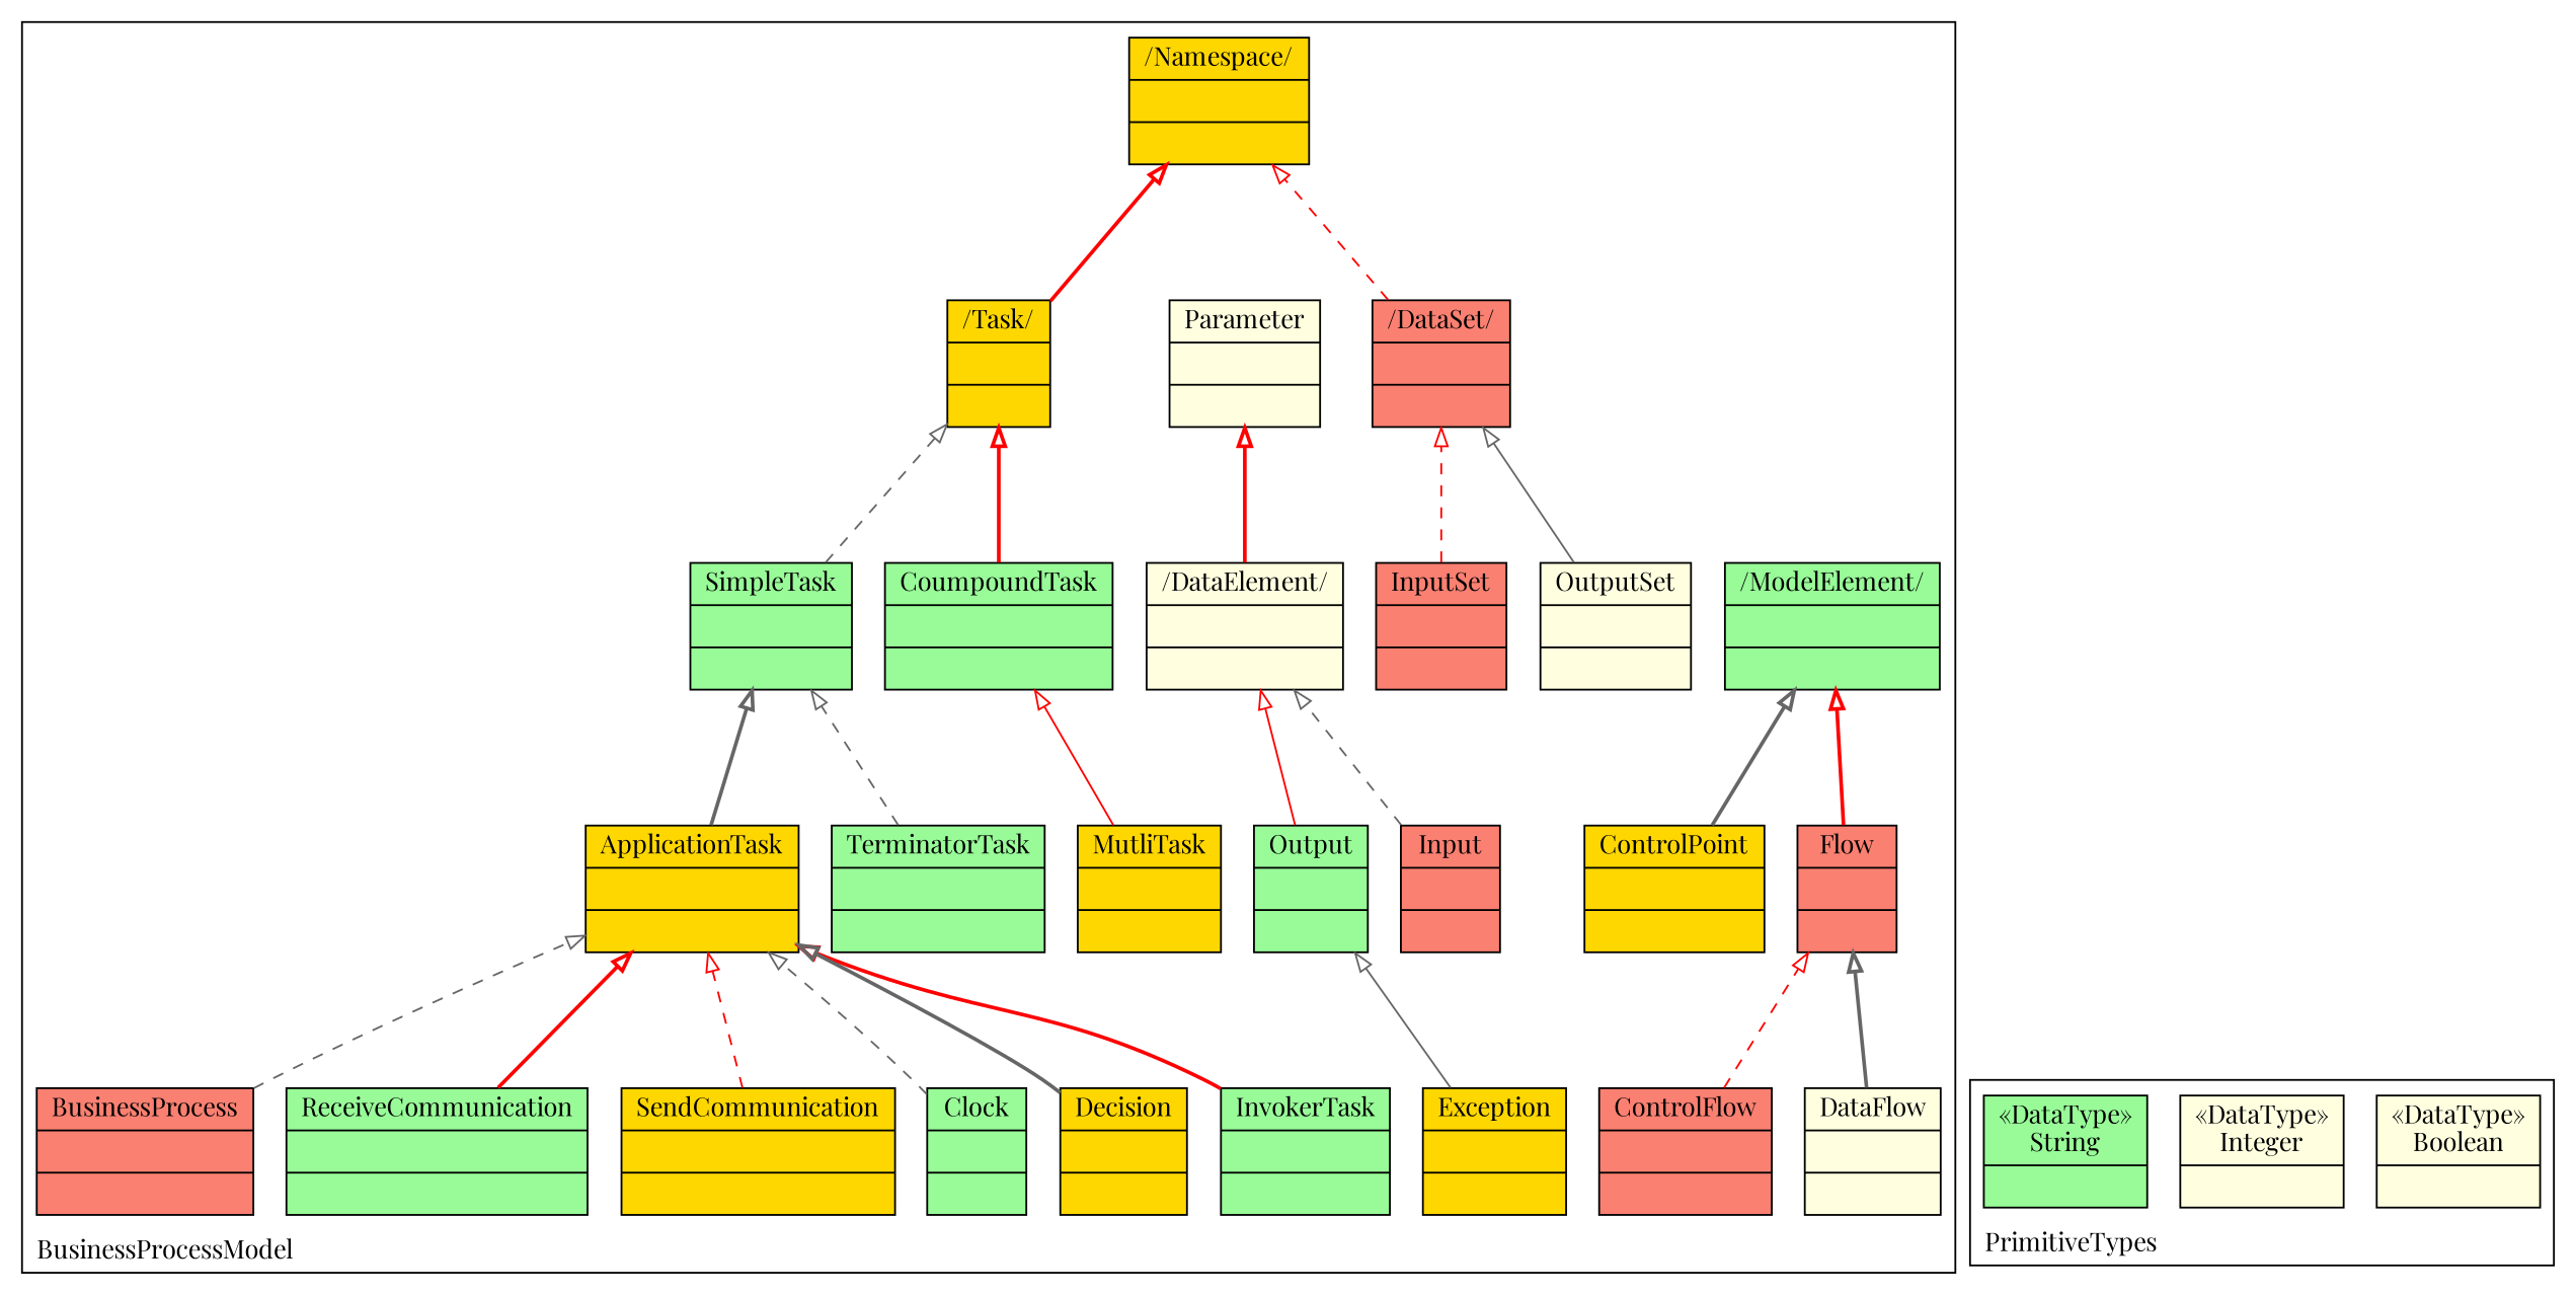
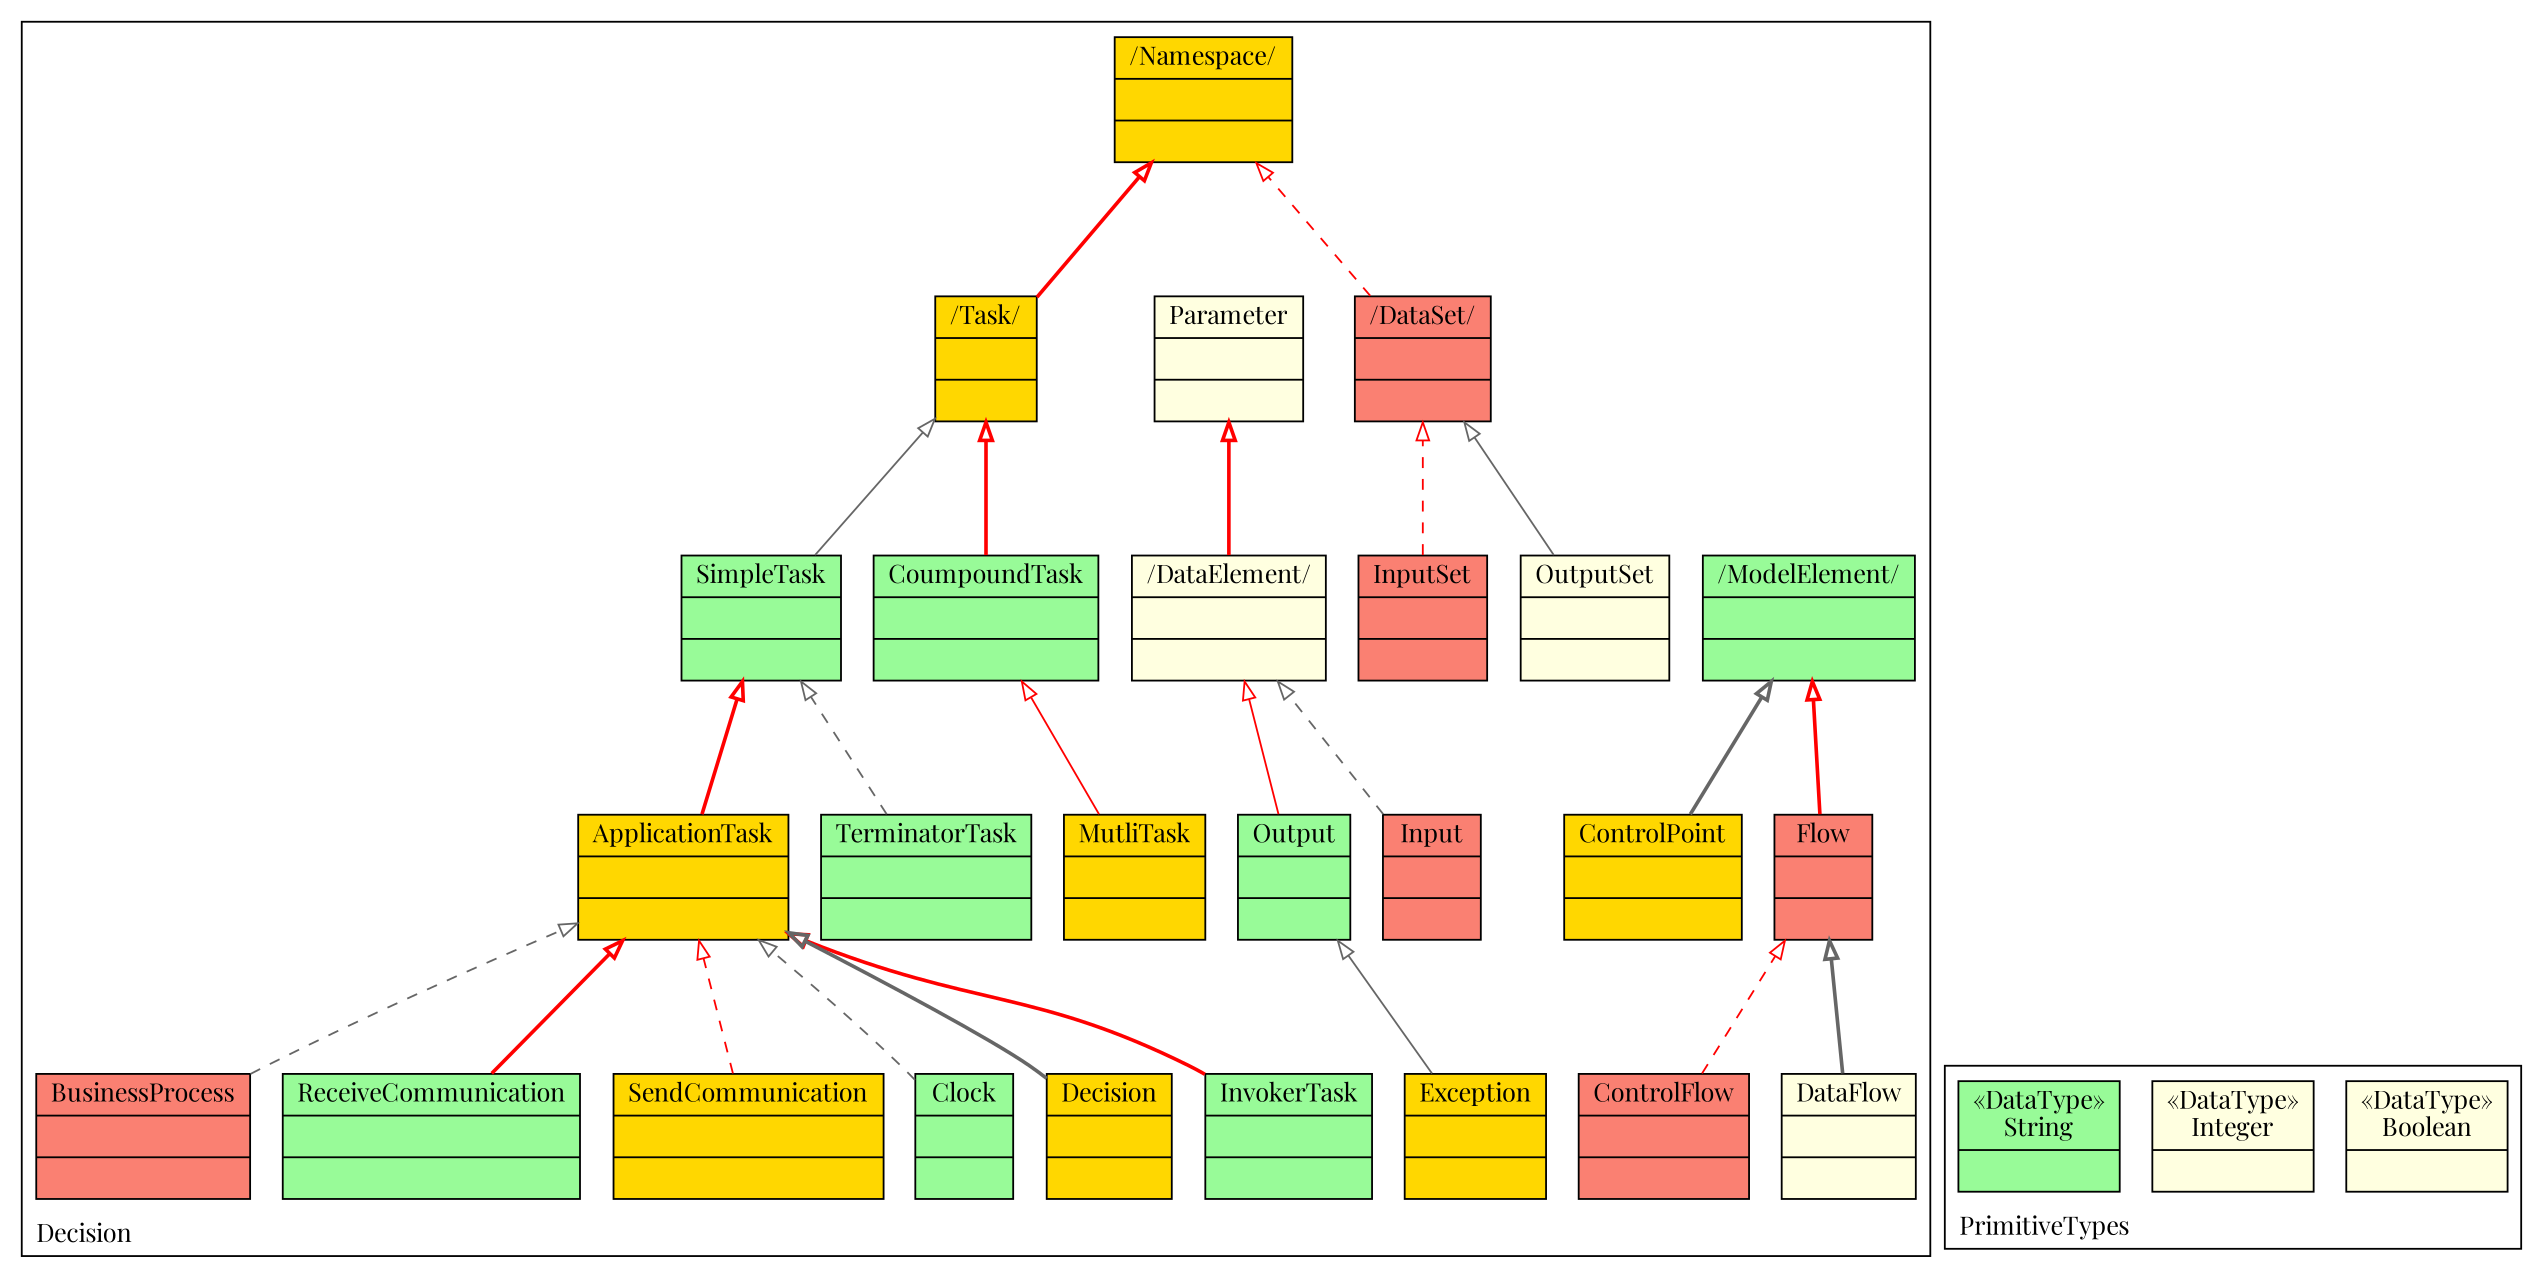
  digraph {
    compound=true
    fontname="Playfair Display"
    labeljust=l
    labelloc=t
    nodeSep=0.75
    rankdir=BT
    node [fillcolor=palegreen fontname="Playfair Display" shape=record style=filled]
    edge [arrowhead=onormal color=red constraint=true fontname="Playfair Display" group=ApplicationTask minlen=2 style=bold]
    n1 [fillcolor=gold label="{/Namespace/| | }"]
    n2 [fillcolor=gold label="{/Task/| | }"]
    n3 [fillcolor=salmon label="{/DataSet/| | }"]
    n4 [fillcolor=lightyellow label="{Parameter| | }"]
    n5 [fillcolor=lightyellow label="{/DataElement/| | }"]
    n6 [label="{/ModelElement/| | }"]
    n7 [fillcolor=salmon label="{Flow| | }"]
    n8 [fillcolor=lightyellow label="{DataFlow| | }"]
    n9 [fillcolor=salmon label="{ControlFlow| | }"]
    n10 [fillcolor=gold label="{ControlPoint| | }"]
    n11 [fillcolor=salmon label="{Input| | }"]
    n12 [label="{Output| | }"]
    n13 [fillcolor=lightyellow label="{OutputSet| | }"]
    n14 [fillcolor=salmon label="{InputSet| | }"]
    n15 [fillcolor=gold label="{Exception| | }"]
    n16 [label="{SimpleTask| | }"]
    n17 [label="{CoumpoundTask| | }"]
    n18 [fillcolor=gold label="{MutliTask| | }"]
    n19 [label="{InvokerTask| | }"]
    n20 [label="{TerminatorTask| | }"]
    n21 [fillcolor=gold label="{ApplicationTask| | }"]
    n22 [fillcolor=gold label="{Decision| | }"]
    n23 [label="{Clock| | }"]
    n24 [fillcolor=gold label="{SendCommunication| | }"]
    n25 [label="{ReceiveCommunication| | }"]
    n26 [fillcolor=salmon label="{BusinessProcess| | }"]
    n27 [fillcolor=lightyellow label="{&#171;DataType&#187;\nBoolean|}"]
    n28 [fillcolor=lightyellow label="{&#171;DataType&#187;\nInteger|}"]
    n29 [label="{&#171;DataType&#187;\nString|}"]
    subgraph cluster_1 {
      color=black
-     label=BusinessProcessModel
+     label=Decision
      n1
      n2
      n3
      n4
      n5
      n6
      n7
      n8
      n9
      n10
      n11
      n12
      n13
      n14
      n15
      n16
      n17
      n18
      n19
      n20
      n21
      n22
      n23
      n24
      n25
      n26
    }
    subgraph cluster_2 {
      color=black
      label=PrimitiveTypes
      n27
      n28
      n29
    }
    n2 -> n1 [group=Namespace]
    n3 -> n1 [group=Namespace style=dashed]
    n5 -> n4 [group=Parameter]
    n7 -> n6 [group=ModelElement]
    n8 -> n7 [color=gray40 group=Flow]
    n9 -> n7 [group=Flow style=dashed]
    n10 -> n6 [color=gray40 group=ModelElement]
    n11 -> n5 [color=gray40 group=DataElement style=dashed]
    n12 -> n5 [group=DataElement style=solid]
    n13 -> n3 [color=gray40 group=DataSet style=solid]
    n14 -> n3 [group=DataSet style=dashed]
    n15 -> n12 [color=gray40 group=Output style=solid]
-   n16 -> n2 [color=gray40 group=Task style=dashed]
+   n16 -> n2 [color=gray40 group=Task style=solid]
    n17 -> n2 [group=Task]
    n18 -> n17 [group=CoumpoundTask style=solid]
    n19 -> n21 [group=SimpleTask]
    n20 -> n16 [color=gray40 group=SimpleTask style=dashed]
-   n21 -> n16 [color=gray40 group=SimpleTask]
+   n21 -> n16 [group=SimpleTask]
    n22 -> n21 [color=gray40]
    n23 -> n21 [color=gray40 style=dashed]
    n24 -> n21 [style=dashed]
    n25 -> n21
    n26 -> n21 [color=gray40 style=dashed]
  }
